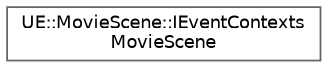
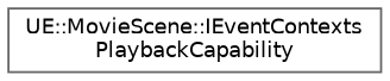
  digraph {
    rankdir=LR
-   n1 [color=grey40 fillcolor=white fontname=Helvetica fontsize=10 height=0.2 label="UE::MovieScene::IEventContexts\lMovieScene" shape=box style=filled width=0.4]
+   n1 [color=grey40 fillcolor=white fontname=Helvetica fontsize=10 height=0.2 label="UE::MovieScene::IEventContexts\lPlaybackCapability" shape=box style=filled width=0.4]
  }
